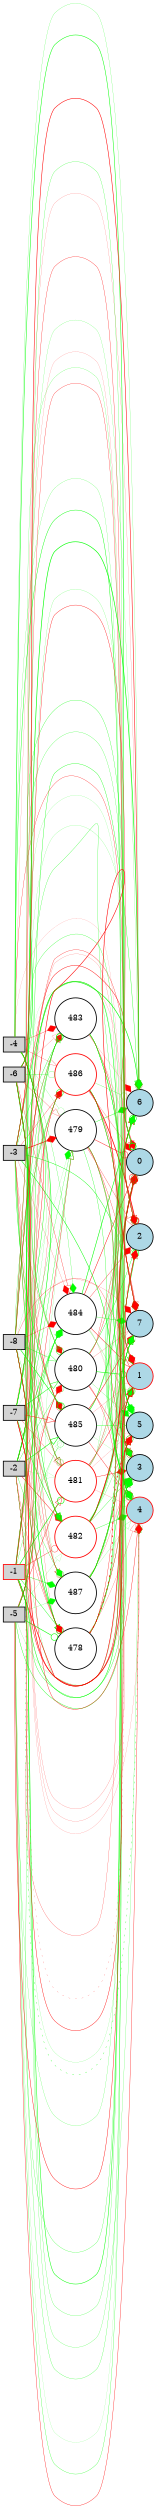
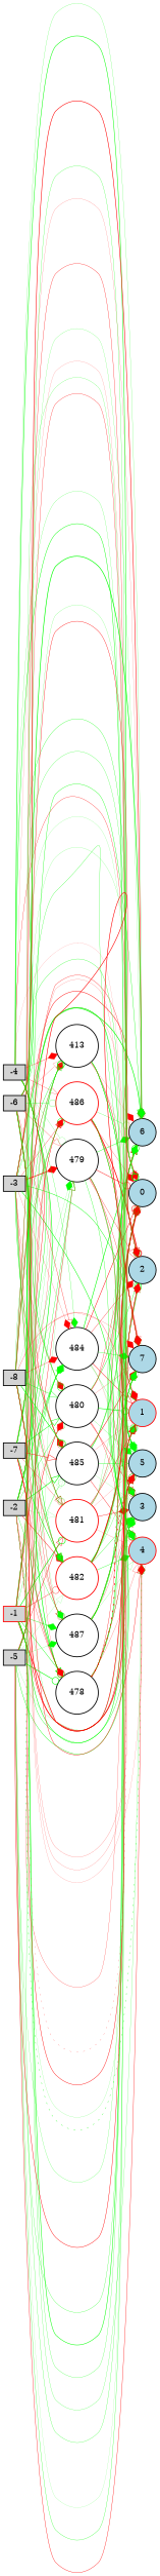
  digraph {
    rankdir=LR
    node [color=black fillcolor=white fontsize=9 shape=circle style=filled]
    edge [arrowhead=onormal color=green style=solid]
    -1 [color=red fillcolor=lightgray height=0.2 shape=box width=0.2]
    0 [fillcolor=lightblue height=0.2 width=0.2]
    1 [color=red fillcolor=lightblue height=0.2 width=0.2]
    2 [fillcolor=lightblue height=0.2 width=0.2]
    3 [fillcolor=lightblue height=0.2 width=0.2]
    4 [color=red fillcolor=lightblue height=0.2 width=0.2]
    5 [fillcolor=lightblue height=0.2 width=0.2]
    6 [fillcolor=lightblue height=0.2 width=0.2]
    7 [fillcolor=lightblue height=0.2 width=0.2]
    480 [height=0.2 width=0.2]
    481 [color=red height=0.2 width=0.2]
    482 [color=red height=0.2 width=0.2]
-   483 [height=0.2 width=0.2]
+   483 [height=0.2 width=0.2 label=413]
    484 [height=0.2 width=0.2]
    485 [height=0.2 width=0.2]
    486 [color=red height=0.2 width=0.2]
    487 [height=0.2 width=0.2]
    478 [height=0.2 width=0.2]
    479 [height=0.2 width=0.2]
    -2 [fillcolor=lightgray height=0.2 shape=box width=0.2]
    -3 [fillcolor=lightgray height=0.2 shape=box width=0.2]
    -4 [fillcolor=lightgray height=0.2 shape=box width=0.2]
    -5 [fillcolor=lightgray height=0.2 shape=box width=0.2]
    -6 [fillcolor=lightgray height=0.2 shape=box width=0.2]
    -7 [fillcolor=lightgray height=0.2 shape=box width=0.2]
    -8 [fillcolor=lightgray height=0.2 shape=box width=0.2]
    -1 -> 0 [arrowhead=diamond color=red penwidth=0.7320826864801241]
    -1 -> 1 [arrowhead=odot penwidth=0.27473647273698887]
    -1 -> 2 [arrowhead=diamond color=red penwidth=0.23683101008936208]
    -1 -> 3 [arrowhead=odot penwidth=0.2470171520260156]
    -1 -> 4 [penwidth=0.22306883904996755]
    -1 -> 5 [arrowhead=odot penwidth=0.5725996732059797]
    -1 -> 6 [penwidth=0.7363788783723246]
    -1 -> 7 [arrowhead=diamond penwidth=0.3653265356226413]
    -1 -> 480 [color=red penwidth=0.13761604004737082]
    -1 -> 481 [arrowhead=odot penwidth=0.6948713561115669]
    -1 -> 482 [arrowhead=odot color=red penwidth=0.36136156444931355]
    -1 -> 483 [color=red penwidth=0.15511421162962075]
    -1 -> 484 [arrowhead=diamond penwidth=0.41610455136648883]
    -1 -> 485 [arrowhead=odot penwidth=0.2732090623949713]
    -1 -> 486 [color=red penwidth=0.27411201760396575]
    -1 -> 487 [arrowhead=diamond penwidth=0.41160374953828827]
    -1 -> 478 [penwidth=0.43408050311890833]
    -1 -> 479 [color=red penwidth=0.39920842609833307]
    480 -> 0 [arrowhead=diamond color=red penwidth=0.31271374634993265]
    480 -> 1 [arrowhead=odot penwidth=0.6237164829843189]
    480 -> 2 [arrowhead=odot penwidth=0.4028745410116824]
    480 -> 3 [color=red penwidth=0.3650880032496624]
    480 -> 4 [arrowhead=diamond color=red penwidth=0.3232846392149154]
    480 -> 5 [arrowhead=diamond penwidth=0.18423037675543946]
    480 -> 6 [color=red penwidth=0.3480639672588046]
    480 -> 7 [color=red penwidth=0.18139077481946259]
    481 -> 0 [arrowhead=odot color=red penwidth=0.30835921248388576]
    481 -> 1 [color=red penwidth=0.45083388294998883]
    481 -> 2 [penwidth=0.1781152934513036]
    481 -> 3 [arrowhead=diamond color=red penwidth=0.4231840985389177]
    481 -> 4 [arrowhead=odot color=red penwidth=0.18572562315447635]
    481 -> 5 [arrowhead=odot color=red penwidth=0.12233094428015032]
    481 -> 6 [arrowhead=odot penwidth=0.10613195181124352]
    481 -> 7 [arrowhead=odot penwidth=0.16530120749803034]
    482 -> 0 [arrowhead=diamond color=red penwidth=1.1341493051869236]
    482 -> 1 [arrowhead=odot penwidth=0.378307415206383]
    482 -> 2 [arrowhead=odot penwidth=0.2990491457765117]
    482 -> 3 [arrowhead=diamond penwidth=0.3174192430633831]
    482 -> 4 [arrowhead=diamond penwidth=0.36635008248722134]
    482 -> 5 [penwidth=0.24643402545076037]
    482 -> 6 [color=red penwidth=0.24927626571331504]
    482 -> 7 [penwidth=0.34987821367942795]
    483 -> 0 [color=red penwidth=0.12922802781602555]
    483 -> 1 [arrowhead=diamond penwidth=0.19898455503193957]
    483 -> 2 [color=red penwidth=0.44776805329746394]
    483 -> 3 [arrowhead=diamond penwidth=0.17327944998549216]
    483 -> 4 [arrowhead=odot penwidth=0.4071835113192305]
    483 -> 5 [penwidth=0.1818809645797348]
    483 -> 6 [arrowhead=diamond color=red penwidth=0.1236149141473395]
    483 -> 7 [arrowhead=odot penwidth=0.11693631030253232]
    484 -> 0 [arrowhead=odot color=red penwidth=0.5318107618653962]
    484 -> 1 [color=red penwidth=0.4766597439530341]
    484 -> 2 [arrowhead=diamond color=red penwidth=0.32919116301606827]
    484 -> 3 [penwidth=0.10136277357529035]
    484 -> 4 [color=red penwidth=0.10812801510607845]
    484 -> 5 [arrowhead=diamond penwidth=0.22503864937331639]
    484 -> 6 [penwidth=0.6624960913182832]
    484 -> 7 [arrowhead=diamond penwidth=0.35423698600760334]
    485 -> 0 [arrowhead=odot color=red penwidth=0.1065094429458616]
    485 -> 1 [arrowhead=odot color=red penwidth=0.15876170518753832]
    485 -> 2 [arrowhead=odot penwidth=0.14701925972408572]
    485 -> 3 [penwidth=0.13438074001994474]
    485 -> 4 [arrowhead=odot color=red penwidth=0.3939805036281441]
    485 -> 5 [penwidth=0.3454963140217865]
    485 -> 6 [arrowhead=odot penwidth=0.589062376479951]
    485 -> 7 [arrowhead=diamond color=red penwidth=0.5329470990990597]
    486 -> 0 [arrowhead=diamond color=red penwidth=0.22937284392589938]
    486 -> 1 [color=red penwidth=0.13092144929124724]
    486 -> 2 [arrowhead=odot color=red penwidth=0.8785893623685823]
    486 -> 3 [arrowhead=diamond color=red penwidth=0.23293543386012372]
    486 -> 4 [arrowhead=odot penwidth=0.5313469821874073]
    486 -> 5 [penwidth=0.14405377258205554]
    486 -> 6 [arrowhead=odot penwidth=0.23759435222661981]
    486 -> 7 [arrowhead=diamond color=red penwidth=0.3520328202434553]
    487 -> 0 [color=red penwidth=0.4434773030661803]
    487 -> 1 [arrowhead=diamond color=red penwidth=0.37904407303298127 style=dotted]
    487 -> 2 [arrowhead=odot penwidth=0.3721679493127049]
    487 -> 3 [color=red penwidth=0.21857796750408265]
    487 -> 4 [penwidth=0.15543107137045273]
    487 -> 5 [penwidth=0.3169805637785377]
    487 -> 6 [arrowhead=diamond penwidth=0.4009975557228843]
    487 -> 7 [penwidth=0.43146180592779215]
    478 -> 0 [penwidth=0.21889680620040103]
    478 -> 1 [penwidth=0.3513447271051078]
    478 -> 2 [color=red penwidth=0.38329673962508004]
    478 -> 3 [arrowhead=diamond penwidth=0.5128320439589847]
    478 -> 4 [color=red penwidth=0.21578094035133283]
    478 -> 5 [color=red penwidth=0.8739769591355819 style=dotted]
    478 -> 6 [color=red penwidth=0.37023346232377474]
    478 -> 7 [arrowhead=diamond color=red penwidth=0.12985339745685123]
    479 -> 0 [arrowhead=odot color=red penwidth=0.48059832213578135]
    479 -> 1 [arrowhead=diamond color=red penwidth=0.30539522068759395]
    479 -> 2 [color=red penwidth=0.295093554011499]
    479 -> 3 [arrowhead=diamond color=red penwidth=0.14348184676415887]
    479 -> 4 [penwidth=0.35395482980709436]
    479 -> 5 [penwidth=0.48531665889515074]
    479 -> 6 [arrowhead=diamond penwidth=0.418492189905771]
    479 -> 7 [color=red penwidth=0.31456948591668765]
    -2 -> 0 [arrowhead=diamond color=red penwidth=0.5022124003792614]
    -2 -> 1 [color=red penwidth=0.1912694304519525 style=dotted]
    -2 -> 2 [arrowhead=odot color=red penwidth=0.1484859770592945]
    -2 -> 3 [arrowhead=diamond penwidth=0.13970719889802963]
    -2 -> 4 [arrowhead=diamond penwidth=0.3537003776984238 style=dotted]
    -2 -> 5 [arrowhead=diamond color=red penwidth=0.46431850896997984]
    -2 -> 6 [arrowhead=diamond penwidth=0.39215498181323305]
    -2 -> 7 [arrowhead=diamond penwidth=0.20565214721105107]
    -2 -> 480 [arrowhead=odot penwidth=0.29970255529807033]
    -2 -> 481 [penwidth=0.11465821803793959]
    -2 -> 482 [arrowhead=diamond color=red penwidth=0.4590828107918149]
    -2 -> 483 [arrowhead=diamond color=red penwidth=0.29437323205189964]
    -2 -> 484 [arrowhead=diamond penwidth=0.5694776962032091]
    -2 -> 485 [penwidth=0.6573455077604899]
    -2 -> 486 [arrowhead=odot penwidth=0.41757813094275253]
    -2 -> 487 [arrowhead=odot penwidth=0.31714081476582423]
    -2 -> 478 [arrowhead=odot color=red penwidth=0.28268572095816313]
    -2 -> 479 [penwidth=0.35006631982089886]
    -3 -> 0 [color=red penwidth=0.34136317438269004]
    -3 -> 1 [arrowhead=odot color=red penwidth=0.1525804879733293]
    -3 -> 2 [arrowhead=diamond color=red penwidth=0.31861103543489544]
    -3 -> 3 [arrowhead=diamond penwidth=0.468190158708225]
    -3 -> 4 [arrowhead=diamond penwidth=0.5782710264720972]
    -3 -> 5 [penwidth=0.5847376912466521]
    -3 -> 6 [arrowhead=odot color=red penwidth=0.14689964307656492]
    -3 -> 7 [arrowhead=diamond color=red penwidth=0.3304479887027732]
    -3 -> 480 [arrowhead=diamond color=red penwidth=0.21631072604677848]
    -3 -> 481 [arrowhead=odot color=red penwidth=0.16179286496268203]
    -3 -> 482 [penwidth=0.5523160277624581]
    -3 -> 483 [penwidth=0.376121527640905]
    -3 -> 484 [arrowhead=diamond color=red penwidth=0.16623633632067814]
    -3 -> 485 [arrowhead=diamond penwidth=0.49562795548919314]
    -3 -> 486 [color=red penwidth=0.2863517804815183]
    -3 -> 487 [arrowhead=odot color=red penwidth=0.2535636135164099]
    -3 -> 478 [color=red penwidth=0.1793177193981911]
    -3 -> 479 [arrowhead=diamond color=red penwidth=0.7802081969650946]
    -4 -> 0 [arrowhead=odot penwidth=0.5809428859191544]
    -4 -> 1 [penwidth=0.2013688738188654]
    -4 -> 2 [arrowhead=diamond color=red penwidth=0.13252704672003213]
    -4 -> 3 [arrowhead=odot color=red penwidth=0.32018976018943945]
    -4 -> 5 [arrowhead=odot penwidth=0.49542869027008785]
    -4 -> 6 [penwidth=0.19780449509079429]
    -4 -> 7 [arrowhead=odot color=red penwidth=0.10291306773734311]
    -4 -> 480 [penwidth=0.1370119702854971]
    -4 -> 481 [penwidth=0.45153807838784377]
    -4 -> 482 [arrowhead=diamond penwidth=0.15515796385080438]
    -4 -> 483 [arrowhead=diamond color=red penwidth=0.3183325198717297]
    -4 -> 484 [arrowhead=diamond penwidth=0.26340469246771714]
    -4 -> 485 [arrowhead=diamond color=red penwidth=0.4504277863042353]
    -4 -> 486 [color=red penwidth=0.24615599640408042]
    -4 -> 487 [color=red penwidth=0.2204051606142305]
    -4 -> 478 [arrowhead=odot penwidth=0.6568383624451953]
    -4 -> 479 [arrowhead=odot penwidth=0.1677047767467972]
    -5 -> 0 [arrowhead=odot penwidth=0.20759362291402167]
    -5 -> 1 [arrowhead=diamond penwidth=0.26466954668584447]
    -5 -> 2 [arrowhead=diamond color=red penwidth=0.47642894265542024]
    -5 -> 3 [penwidth=0.3022639593862121]
    -5 -> 4 [arrowhead=diamond color=red penwidth=0.3993760922408385]
    -5 -> 5 [penwidth=0.11736456258351466]
    -5 -> 6 [arrowhead=diamond penwidth=0.15133802507792354]
    -5 -> 7 [penwidth=0.4283622335464765]
    -5 -> 480 [arrowhead=diamond color=red penwidth=0.5200852493902]
    -5 -> 481 [color=red penwidth=0.4148476850346583]
    -5 -> 482 [penwidth=0.13594497553233875]
    -5 -> 483 [arrowhead=odot penwidth=0.4079320776746693]
    -5 -> 484 [penwidth=0.48213896226961506]
    -5 -> 485 [penwidth=0.10557509334640693]
    -5 -> 486 [color=red penwidth=0.29261340583443973]
    -5 -> 487 [arrowhead=diamond penwidth=0.1788401093617063]
    -5 -> 478 [arrowhead=odot penwidth=0.6675973822045002]
    -5 -> 479 [penwidth=0.14966298332183475]
    -6 -> 0 [arrowhead=odot penwidth=0.263253541443622]
    -6 -> 1 [penwidth=0.32554466351615063]
    -6 -> 2 [arrowhead=diamond penwidth=0.20291582093370114]
    -6 -> 3 [arrowhead=odot penwidth=0.1369618190857355]
    -6 -> 4 [penwidth=0.10284548347026524]
    -6 -> 5 [arrowhead=diamond penwidth=0.25744001525491356]
    -6 -> 6 [arrowhead=diamond color=red penwidth=0.6298395246274592]
    -6 -> 7 [arrowhead=diamond penwidth=0.30964202160725496]
    -6 -> 480 [arrowhead=odot penwidth=0.5325975669554605]
    -6 -> 481 [color=red penwidth=0.30718696271083834]
    -6 -> 482 [color=red penwidth=0.3786381094824375]
    -6 -> 483 [color=red penwidth=0.15641635691761094]
    -6 -> 484 [color=red penwidth=0.33229546740924176]
    -6 -> 485 [arrowhead=odot color=red penwidth=0.29654529235329774]
    -6 -> 486 [arrowhead=odot penwidth=0.2530519030946823]
    -6 -> 487 [color=red penwidth=0.30330668483901524]
    -6 -> 478 [penwidth=0.7092079147741654]
    -6 -> 479 [color=red penwidth=0.24218037086692942]
    -7 -> 0 [arrowhead=odot penwidth=0.15507091983043478]
    -7 -> 1 [color=red penwidth=0.7624889860733048]
    -7 -> 2 [arrowhead=odot penwidth=0.2909661147343484]
    -7 -> 3 [arrowhead=odot color=red penwidth=0.15163744562835677]
    -7 -> 4 [arrowhead=odot color=red penwidth=0.13115561433204165]
    -7 -> 5 [arrowhead=odot color=red penwidth=0.17073017763924742]
    -7 -> 6 [arrowhead=diamond penwidth=0.7522489282641293]
    -7 -> 7 [arrowhead=diamond color=red penwidth=0.14744248966796114]
    -7 -> 480 [penwidth=0.5158673698846764]
    -7 -> 481 [color=red penwidth=0.2360854412423032]
    -7 -> 482 [penwidth=0.5436583680379263]
    -7 -> 483 [arrowhead=odot penwidth=0.2995129725326633]
    -7 -> 484 [arrowhead=odot penwidth=0.10058879927748493]
    -7 -> 485 [color=red penwidth=0.46439532651421545]
    -7 -> 486 [arrowhead=diamond color=red penwidth=0.16889990452846199]
    -7 -> 487 [arrowhead=diamond penwidth=0.10449657461074058]
    -7 -> 478 [arrowhead=diamond color=red penwidth=0.2842578743526728]
    -7 -> 479 [arrowhead=odot penwidth=0.28031360846343056]
    -8 -> 0 [arrowhead=odot penwidth=0.1768282563285183]
    -8 -> 1 [arrowhead=diamond color=red penwidth=0.2598601139125357]
    -8 -> 2 [arrowhead=diamond color=red penwidth=0.407668678423208]
    -8 -> 3 [arrowhead=diamond penwidth=0.563247384506149]
    -8 -> 4 [color=red penwidth=0.42574171808714834]
    -8 -> 5 [color=red penwidth=0.5122181379651091]
    -8 -> 6 [arrowhead=odot penwidth=0.17867393159621903]
    -8 -> 7 [arrowhead=diamond color=red penwidth=0.6689439006562161]
    -8 -> 480 [penwidth=0.37709296296826333]
    -8 -> 481 [arrowhead=odot penwidth=0.2212118878843895]
    -8 -> 482 [penwidth=0.18462700567938822]
    -8 -> 483 [arrowhead=odot penwidth=0.38441806566094316]
    -8 -> 484 [arrowhead=diamond color=red penwidth=0.2803880218749819]
    -8 -> 485 [arrowhead=odot penwidth=0.6579859444799269]
    -8 -> 486 [arrowhead=odot penwidth=0.2415418215982361]
    -8 -> 487 [penwidth=0.12711575964237143]
    -8 -> 478 [arrowhead=odot color=red penwidth=0.21324176536597464]
    -8 -> 479 [arrowhead=diamond penwidth=0.12158300464484029]
  }
